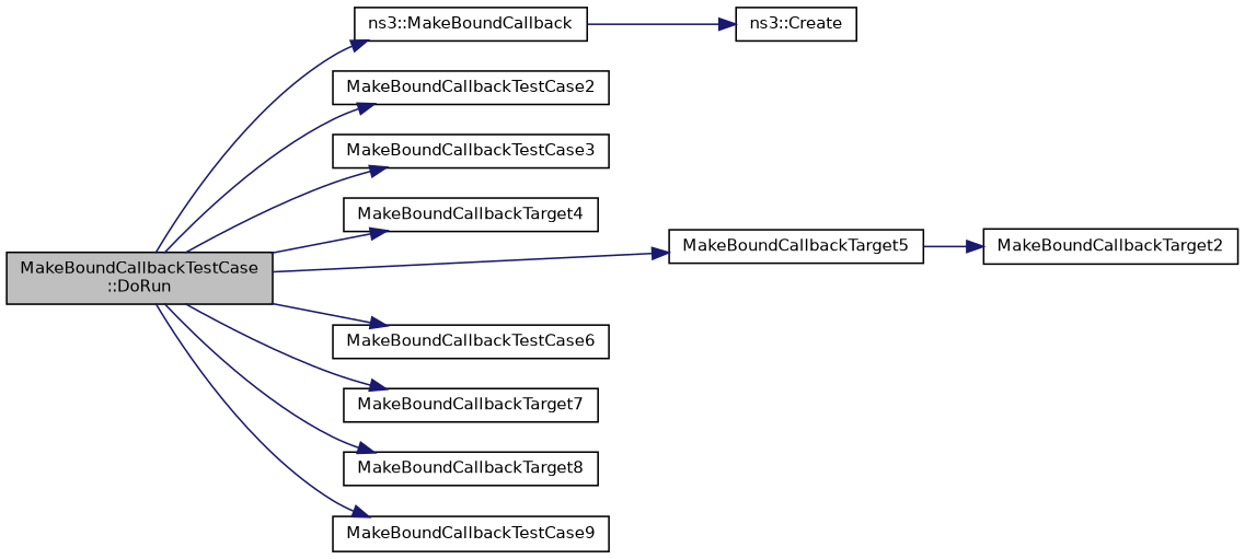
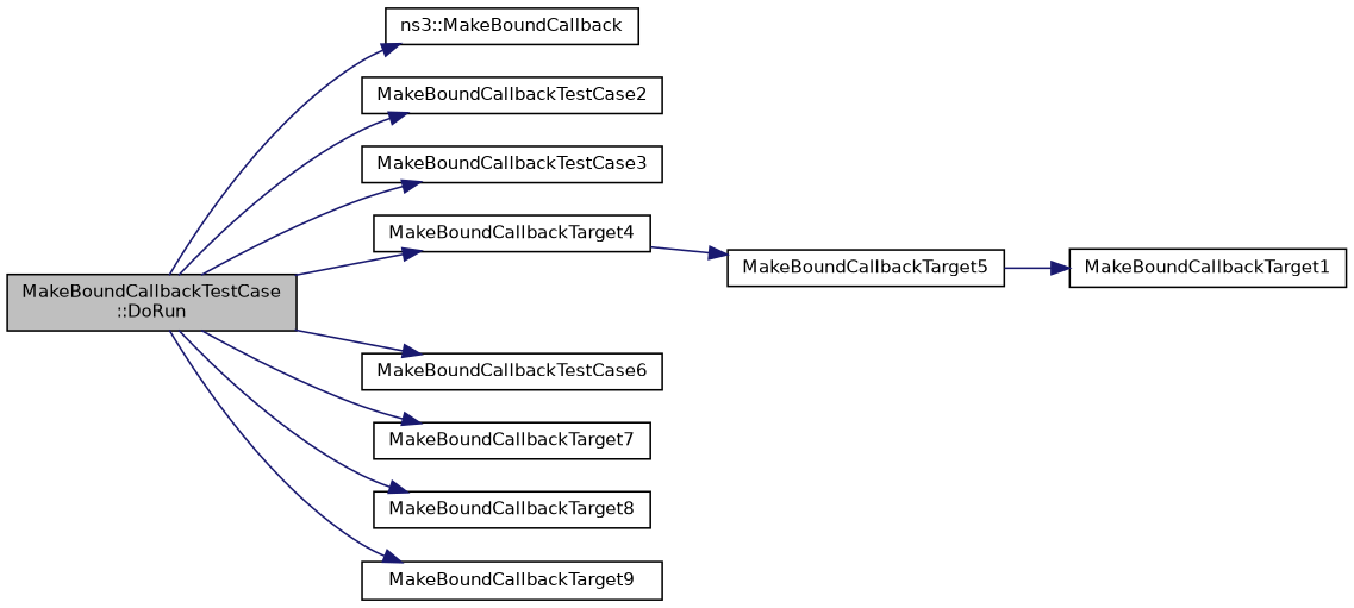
  digraph {
    rankdir=LR
    node [color=black fillcolor=white fontname=Helvetica fontsize=10 shape=record style=filled]
    edge [color=midnightblue fontname=Helvetica fontsize=10 labelfontname=Helvetica labelfontsize=10 style=solid]
    n1 [fillcolor=grey75 fontcolor=black height=0.2 label="MakeBoundCallbackTestCase\l::DoRun" width=0.4]
    n2 [height=0.2 label="ns3::MakeBoundCallback" width=0.4]
    n3 [height=0.2 label=MakeBoundCallbackTestCase2 width=0.4]
    n4 [height=0.2 label=MakeBoundCallbackTestCase3 width=0.4]
    n5 [height=0.2 label=MakeBoundCallbackTarget4 width=0.4]
    n6 [height=0.2 label=MakeBoundCallbackTarget5 width=0.4]
    n7 [height=0.2 label=MakeBoundCallbackTestCase6 width=0.4]
    n8 [height=0.2 label=MakeBoundCallbackTarget7 width=0.4]
    n9 [height=0.2 label=MakeBoundCallbackTarget8 width=0.4]
-   n10 [height=0.2 label=MakeBoundCallbackTestCase9 width=0.4]
-   n11 [height=0.2 label="ns3::Create" width=0.4]
-   n12 [height=0.2 label=MakeBoundCallbackTarget2 width=0.4]
+   n10 [height=0.2 label=MakeBoundCallbackTarget9 width=0.4]
+   n12 [height=0.2 label=MakeBoundCallbackTarget1 width=0.4]
    n1 -> n2
    n1 -> n3
    n1 -> n4
    n1 -> n5
-   n1 -> n6
+   n5 -> n6
    n1 -> n7
    n1 -> n8
    n1 -> n9
    n1 -> n10
-   n2 -> n11
    n6 -> n12
  }
